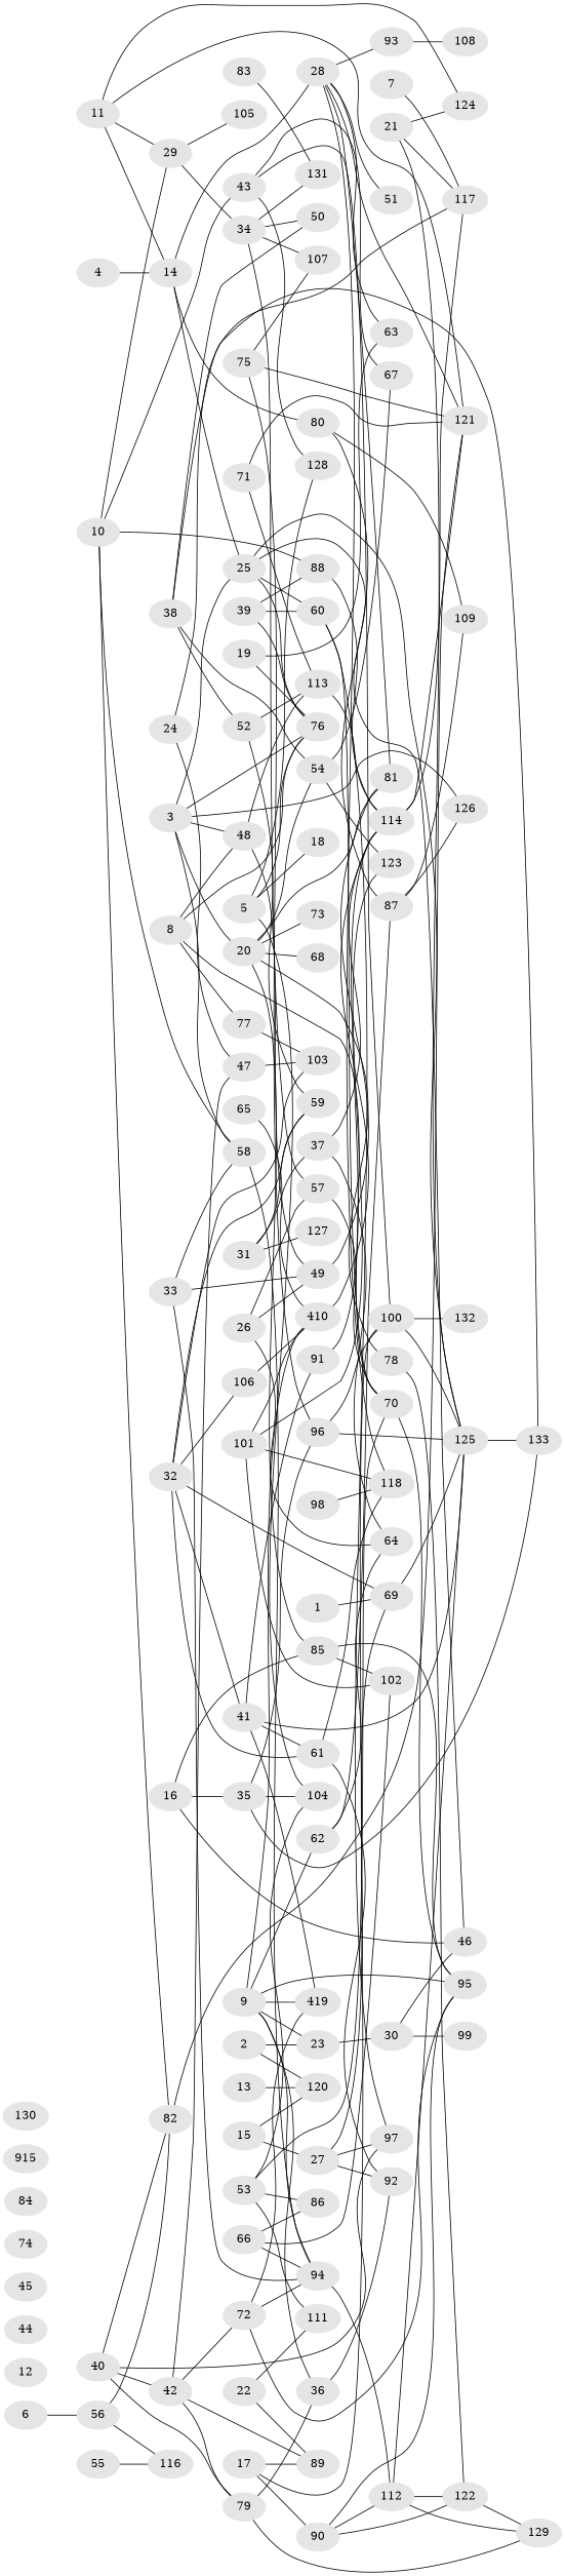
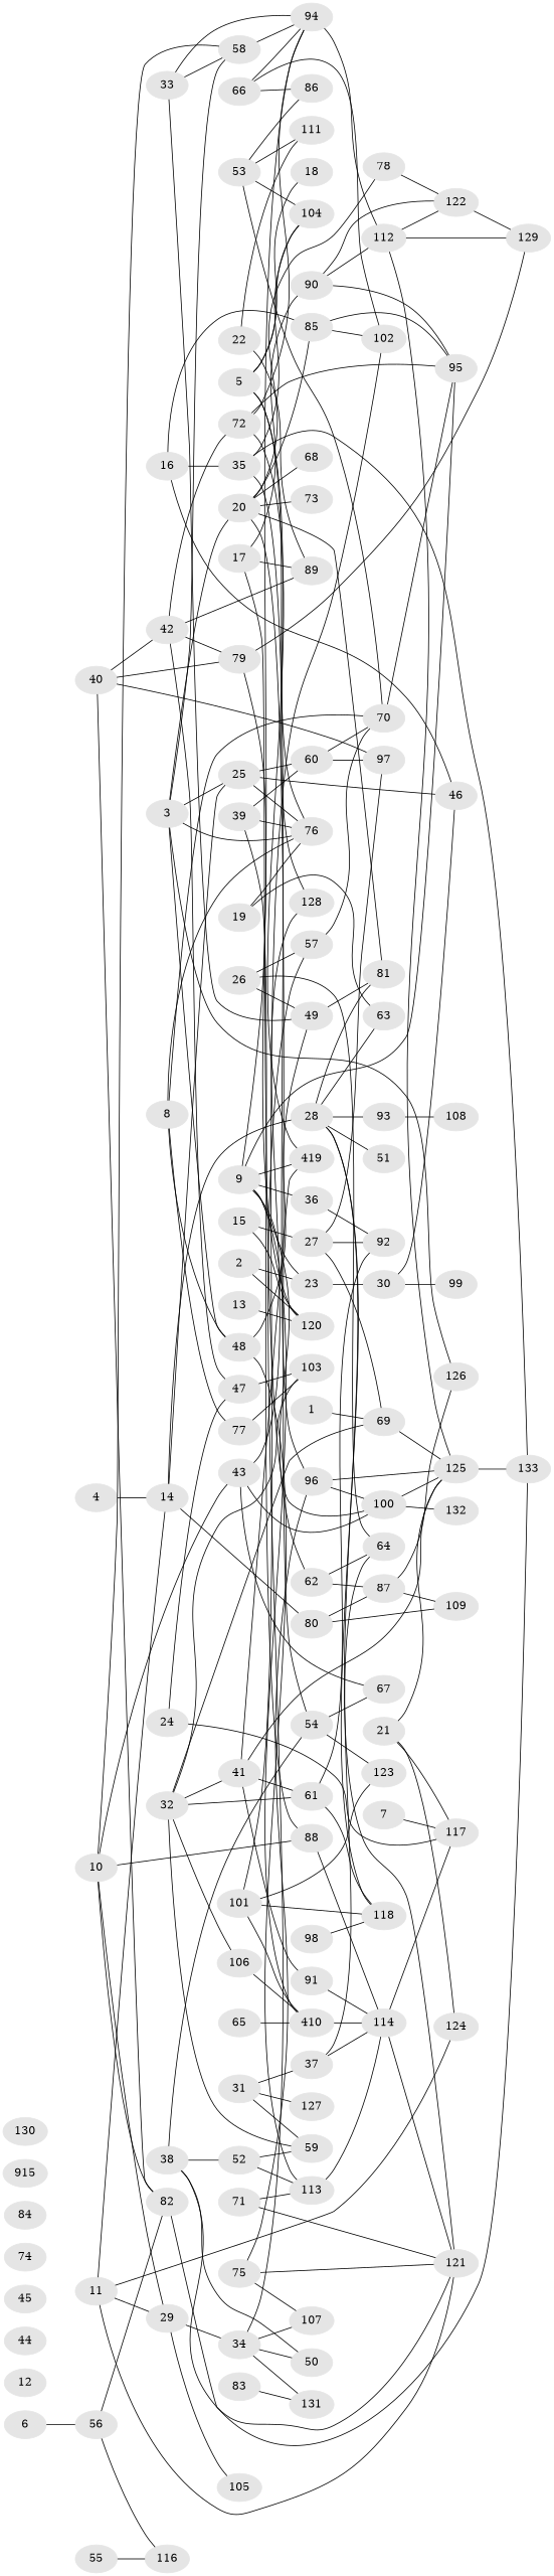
  graph {
    rankdir=LR
    node [color=gray90 style=filled]
    1
    69
    125
    2
    23
    120
    30
    3
    20
    25
    48
    58
    76
    126
    85
    54
    68
    73
    78
    81
    46
    60
    49
    113
    94
    4
    14
    28
    80
    5
    18
    104
    128
    6
    56
    82
    116
    7
    117
    8
    70
    77
    95
    103
    9
    36
    62
    n48 [label=410]
    n49 [label=419]
    92
    64
    87
    112
    114
    10
    29
    43
    88
    34
    105
    100
    67
    121
    11
    124
    12
    13
    63
    51
    93
    118
    109
    15
    27
    97
    16
    35
    96
    133
    102
    17
    89
    90
    122
    132
    19
    123
    21
    22
    111
    99
    24
    47
    26
    57
    108
    50
    107
    131
    31
    37
    59
    127
    32
    41
    61
    106
    91
    33
    38
    52
    39
    40
    42
    79
    72
    129
    44
    45
    53
    86
    55
    65
    66
    71
    74
    75
    83
    84
    98
    101
    n132 [label=915]
    130
    1 -- 69
    69 -- 125
    125 -- 133
    2 -- 23
    2 -- 120
    23 -- 30
    30 -- 46
    30 -- 99
    3 -- 20
    3 -- 25
    3 -- 48
    3 -- 58
    3 -- 76
    3 -- 126
    20 -- 85
    20 -- 54
    20 -- 68
    20 -- 73
    20 -- 78
    20 -- 81
-   25 -- 125
    25 -- 76
    25 -- 46
    25 -- 60
    48 -- 49
    48 -- 113
    58 -- 94
    85 -- 95
    85 -- 102
    54 -- 67
    54 -- 123
    78 -- 122
    60 -- 70
    60 -- 97
    49 -- 81
    113 -- 114
    94 -- 112
    4 -- 14
    14 -- 25
    14 -- 28
    14 -- 80
    28 -- 81
    28 -- 121
    28 -- 63
    28 -- 51
    28 -- 93
    28 -- 118
    80 -- 87
    80 -- 109
    5 -- 76
    5 -- 18
    5 -- 104
    5 -- 128
    6 -- 56
    56 -- 82
    56 -- 116
    82 -- 121
    7 -- 117
    8 -- 48
    8 -- 76
    8 -- 70
    8 -- 77
    70 -- 95
    77 -- 103
    9 -- 23
    9 -- 94
    9 -- 95
    9 -- 36
    9 -- 62
    9 -- n48
    9 -- n49
    36 -- 92
    62 -- 64
    62 -- 87
    n48 -- 114
    87 -- 126
    87 -- 109
    112 -- 125
    112 -- 122
    112 -- 129
    114 -- 117
    114 -- 121
    10 -- 58
    10 -- 82
    10 -- 29
    10 -- 43
    10 -- 88
    29 -- 34
    29 -- 105
    43 -- 128
    43 -- 100
    43 -- 67
    88 -- 114
    34 -- 57
    34 -- 50
    34 -- 107
    34 -- 131
    100 -- 125
    100 -- 132
    11 -- 14
    11 -- 29
    11 -- 121
    11 -- 124
    13 -- 120
    93 -- 108
    15 -- 120
    15 -- 27
    27 -- 69
    27 -- 92
    27 -- 97
    16 -- 85
    16 -- 46
    16 -- 35
    35 -- 104
    35 -- 96
    35 -- 133
    96 -- 125
    96 -- 100
    17 -- 100
    17 -- 89
    17 -- 90
    90 -- 95
    90 -- 112
    90 -- 122
    122 -- 129
    19 -- 76
    19 -- 63
    21 -- 125
    21 -- 117
    21 -- 124
    22 -- 89
    22 -- 111
    24 -- 117
    24 -- 47
    47 -- 103
    26 -- 49
    26 -- 64
    26 -- 57
    57 -- 70
    31 -- 37
    31 -- 59
    31 -- 127
    37 -- 64
    37 -- 114
    32 -- 69
    32 -- 103
    32 -- 59
    32 -- 41
    32 -- 61
    32 -- 106
    41 -- 125
    41 -- n49
    41 -- 61
    41 -- 91
    61 -- 92
    61 -- 118
    106 -- n48
    91 -- 114
    33 -- 58
    33 -- 49
    33 -- 94
    38 -- 54
    38 -- 133
    38 -- 50
    38 -- 52
    52 -- 113
    52 -- 59
    39 -- 76
    39 -- 60
    39 -- 88
    40 -- 82
    40 -- 97
    40 -- 42
    40 -- 79
    42 -- 89
    42 -- 47
    42 -- 79
    42 -- 72
-   79 -- 36
+   79 -- 120
    79 -- 129
    72 -- 94
    72 -- 95
    72 -- n49
    53 -- 104
    53 -- 70
    53 -- 111
    53 -- 86
    55 -- 116
    65 -- n48
    66 -- 94
    66 -- 102
    66 -- 86
    71 -- 113
    71 -- 121
    75 -- 121
    75 -- 96
    75 -- 107
    83 -- 131
    98 -- 118
    101 -- n48
    101 -- 118
    101 -- 102
    101 -- 123
  }
